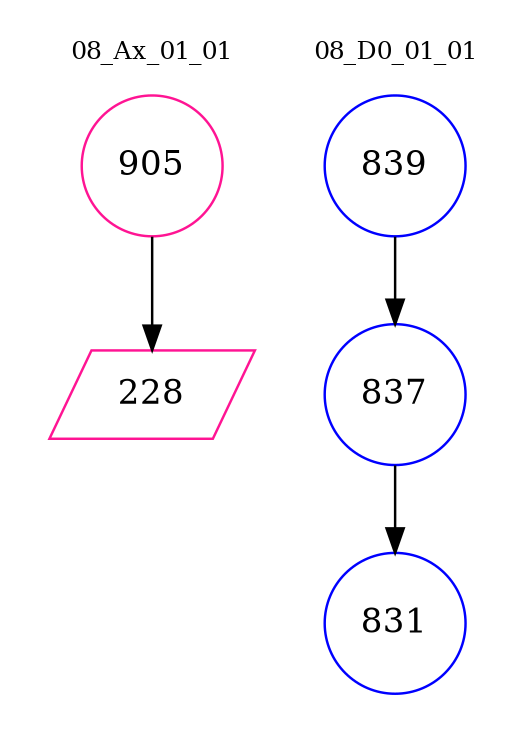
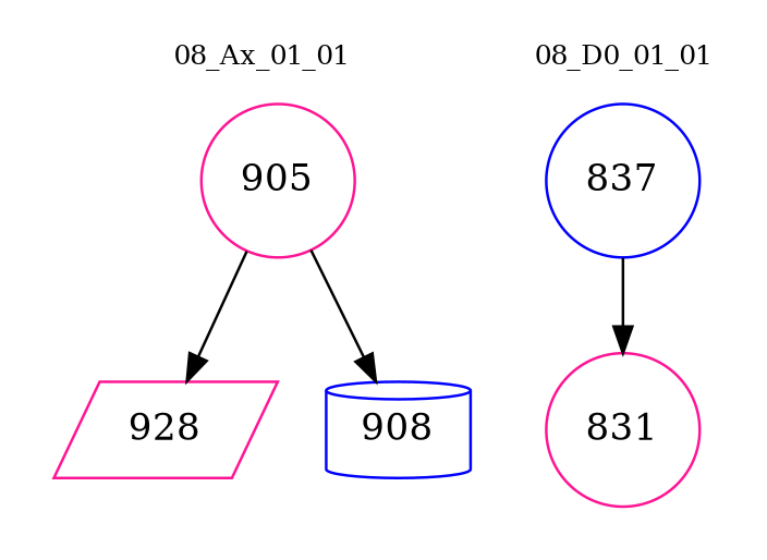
  digraph {
    node [color=deeppink shape=circle]
    edge [color=black]
    n1 [label=905]
-   n2 [label=228 shape=parallelogram]
-   n4 [color=blue label=839]
-   n5 [color=blue label=831]
+   n2 [label=928 shape=parallelogram]
+   n3 [color=blue label=908 shape=cylinder]
+   n5 [label=831]
    n6 [color=blue label=837]
    subgraph cluster_1 {
      color=white
      fontsize=10
      label="08_Ax_01_01"
      n1
      n2
+     n3
    }
    subgraph cluster_2 {
      color=white
      fontsize=10
      label="08_D0_01_01"
-     n4
      n5
      n6
    }
    n1 -> n2
-   n4 -> n6
+   n1 -> n3
    n6 -> n5
  }
